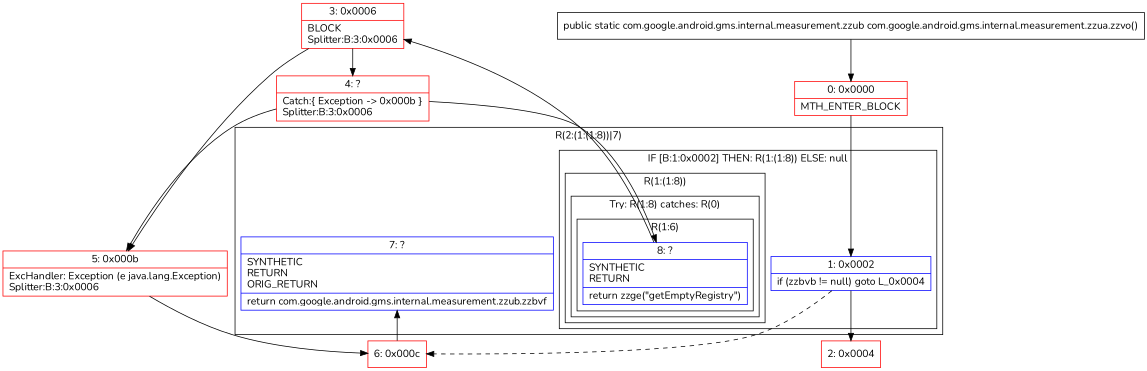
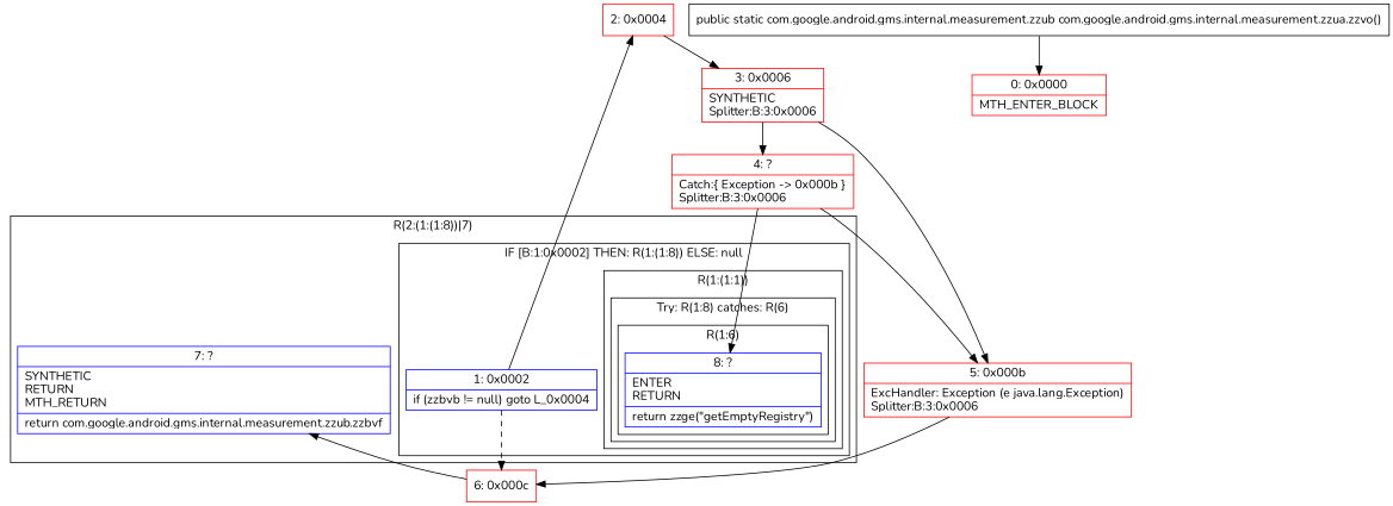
  digraph {
    fontname=Nunito
    node [color=red fontname=Nunito shape=record]
    edge [fontname=Nunito]
-   n1 [color=blue label="{8\:\ ?|SYNTHETIC\lRETURN\l|return zzge(\"getEmptyRegistry\")\l}"]
+   n1 [color=blue label="{8\:\ ?|ENTER\lRETURN\l|return zzge(\"getEmptyRegistry\")\l}"]
    n2 [color=blue label="{1\:\ 0x0002|if (zzbvb != null) goto L_0x0004\l}"]
-   n3 [color=blue label="{7\:\ ?|SYNTHETIC\lRETURN\lORIG_RETURN\l|return com.google.android.gms.internal.measurement.zzub.zzbvf\l}"]
+   n3 [color=blue label="{7\:\ ?|SYNTHETIC\lRETURN\lMTH_RETURN\l|return com.google.android.gms.internal.measurement.zzub.zzbvf\l}"]
    n4 [label="{2\:\ 0x0004}"]
    n5 [label="{6\:\ 0x000c}"]
-   n6 [label="{3\:\ 0x0006|BLOCK\lSplitter:B:3:0x0006\l}"]
+   n6 [label="{3\:\ 0x0006|SYNTHETIC\lSplitter:B:3:0x0006\l}"]
    n7 [label="{0\:\ 0x0000|MTH_ENTER_BLOCK\l}"]
    n8 [label="{4\:\ ?|Catch:\{ Exception \-\> 0x000b \}\lSplitter:B:3:0x0006\l}"]
    n9 [label="{5\:\ 0x000b|ExcHandler: Exception (e java.lang.Exception)\lSplitter:B:3:0x0006\l}"]
    n10 [label="{public static com.google.android.gms.internal.measurement.zzub com.google.android.gms.internal.measurement.zzua.zzvo() }" color=""]
    subgraph cluster_1 {
      label="R(2:(1:(1:8))|7)"
      n3
      subgraph cluster_2 {
        label="IF [B:1:0x0002] THEN: R(1:(1:8)) ELSE: null"
        n2
        subgraph cluster_3 {
-         label="R(1:(1:8))"
+         label="R(1:(1:1))"
          subgraph cluster_4 {
-           label="Try: R(1:8) catches: R(0)"
+           label="Try: R(1:8) catches: R(6)"
            subgraph cluster_5 {
              label="R(1:6)"
              n1
            }
            subgraph cluster_6 {
              label="R(0) | ExcHandler: Exception (e java.lang.Exception)\l"
            }
          }
        }
      }
    }
    subgraph cluster_7 {
      label="R(0) | ExcHandler: Exception (e java.lang.Exception)\l"
    }
    n2 -> n4
    n2 -> n5 [style=dashed]
-   n1 -> n6
+   n4 -> n6
    n5 -> n3
    n6 -> n8
    n6 -> n9
-   n7 -> n2
    n8 -> n1
    n8 -> n9
    n9 -> n5
    n10 -> n7
  }
